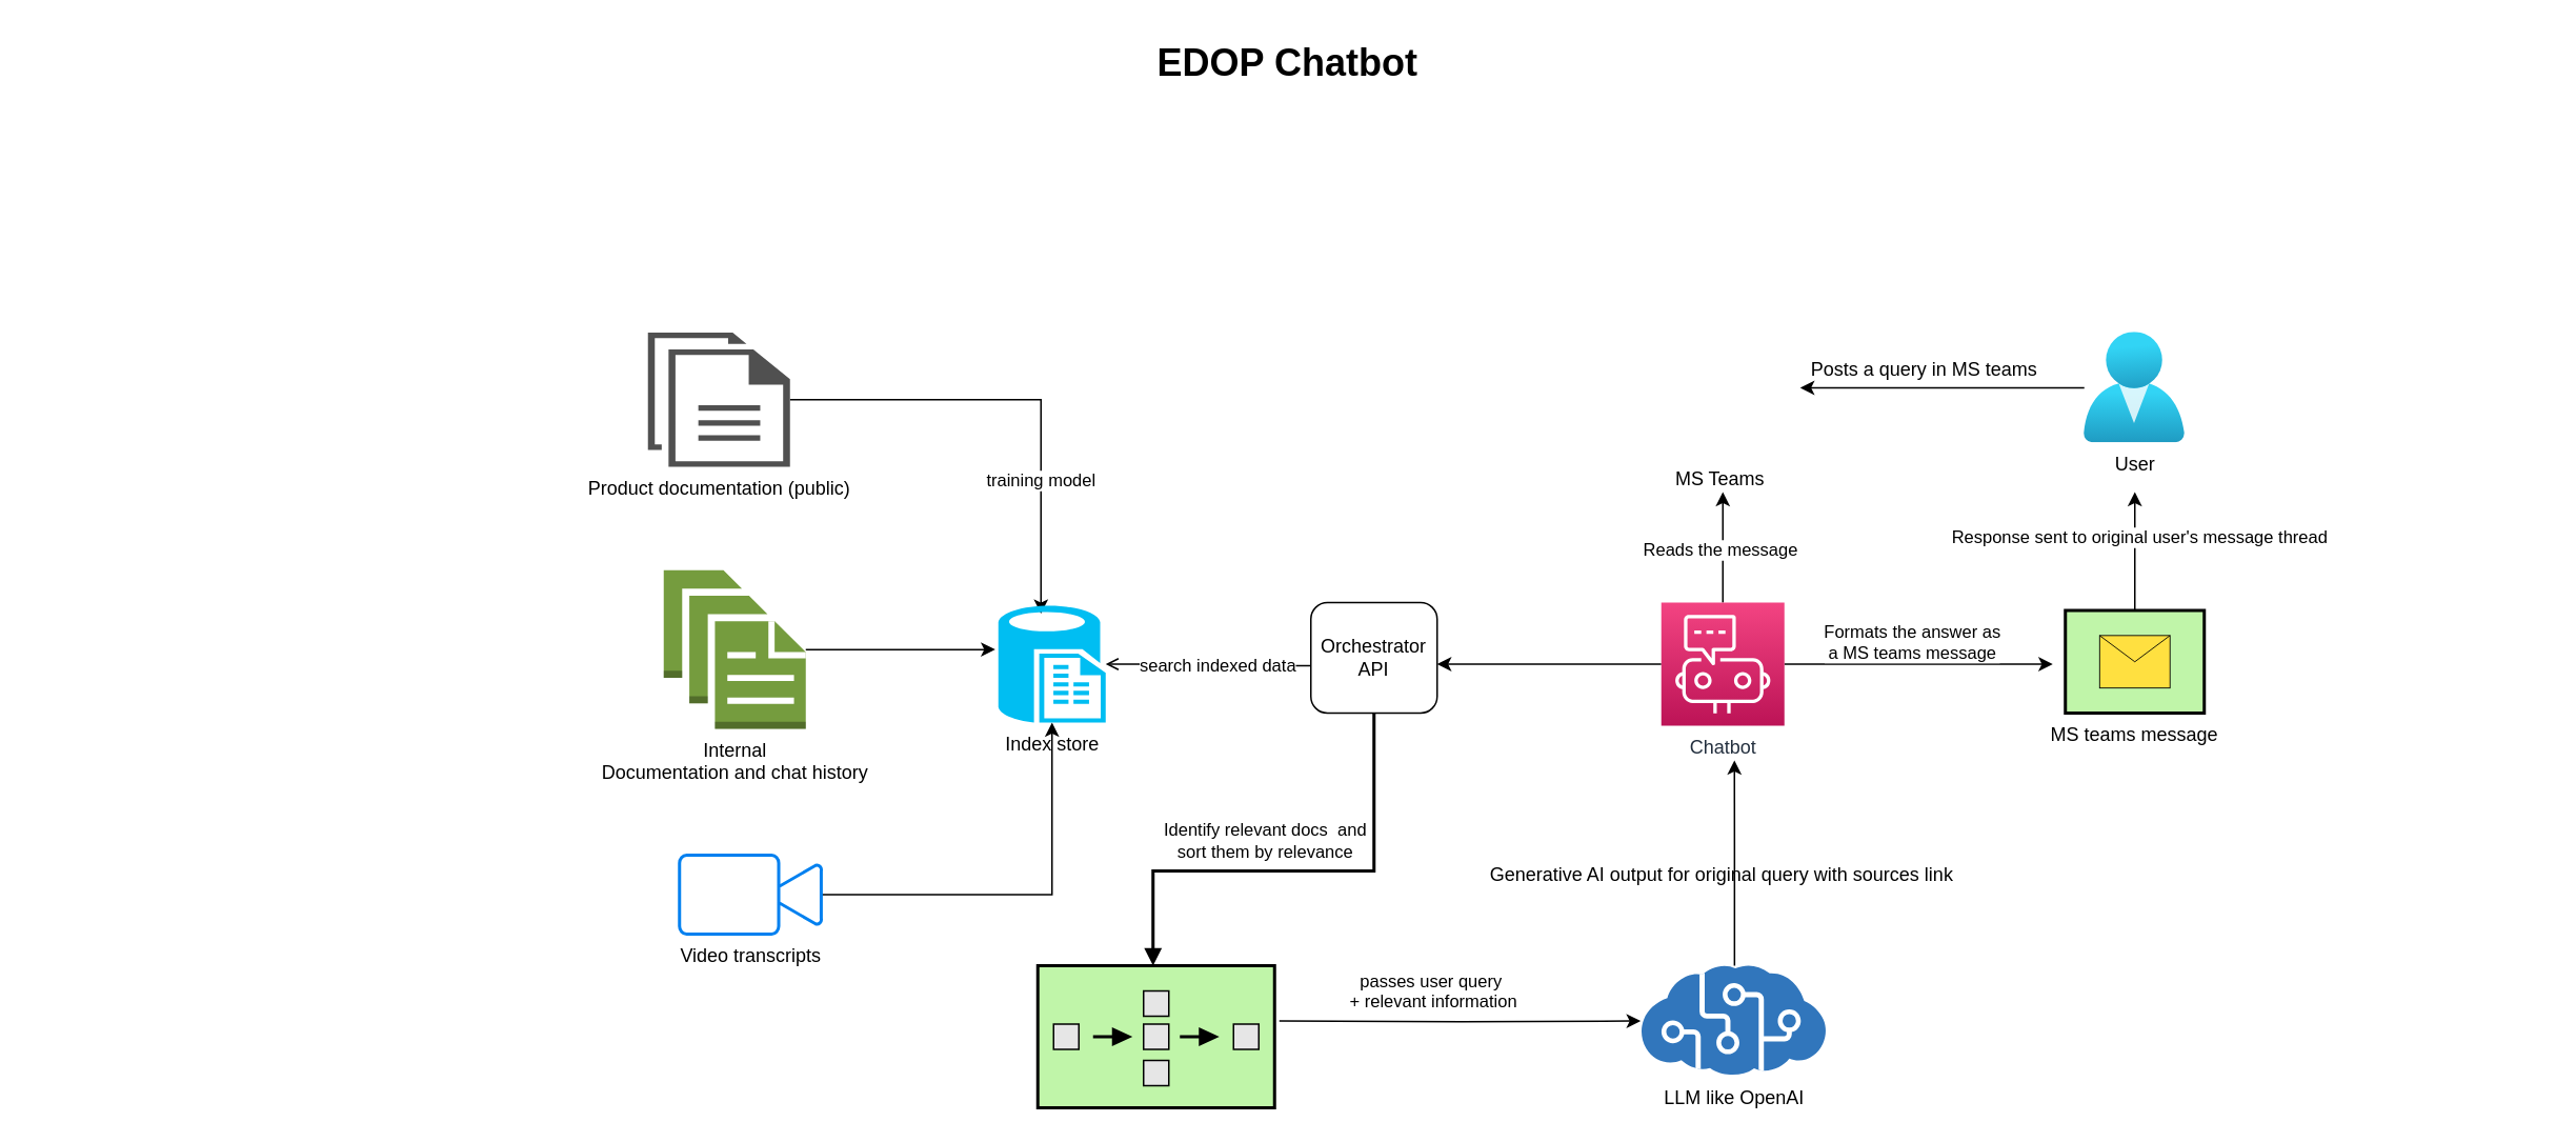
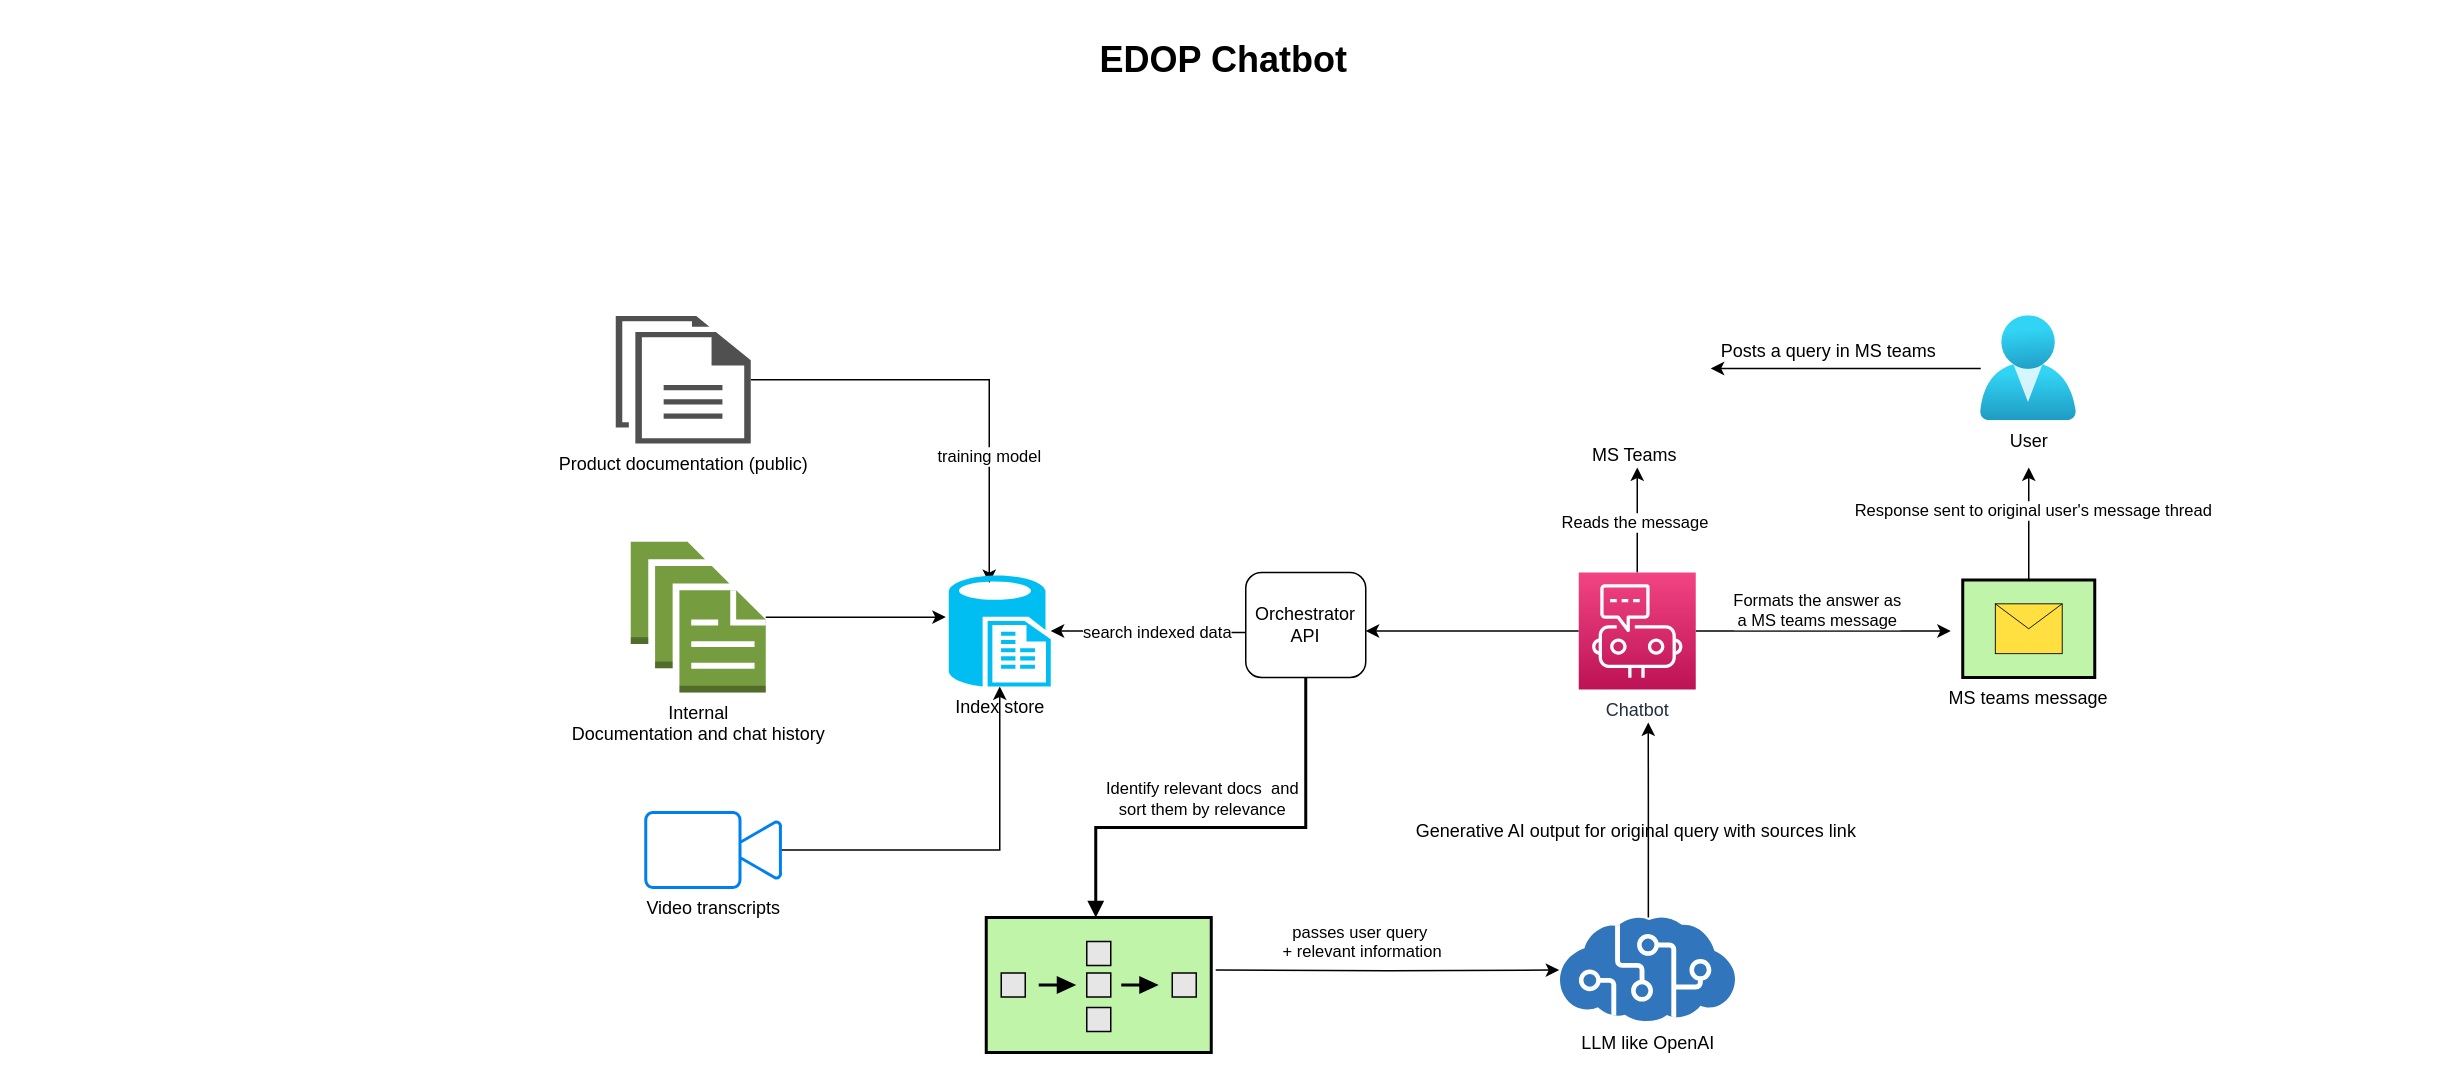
  <mxCell id="0" style=";html=1;" />
  <mxCell id="1" style=";html=1;" parent="0" />
  <mxCell id="2" style="edgeStyle=orthogonalEdgeStyle;rounded=0;orthogonalLoop=1;jettySize=auto;html=1;" edge="1" parent="1" source="4"><mxGeometry relative="1" as="geometry"><mxPoint x="1352" y="311" as="targetPoint" /></mxGeometry></mxCell>
  <mxCell id="3" value="Response sent to original user's message thread" style="edgeLabel;html=1;align=center;verticalAlign=middle;resizable=0;points=[];" vertex="1" connectable="0" parent="2"><mxGeometry x="0.244" y="-2" relative="1" as="geometry"><mxPoint as="offset" /></mxGeometry></mxCell>
  <mxCell id="4" value="MS teams message" style="strokeWidth=2;dashed=0;align=center;fontSize=12;fillColor=#c0f5a9;verticalLabelPosition=bottom;verticalAlign=top;shape=mxgraph.eip.envelope_wrapper;" parent="1" vertex="1"><mxGeometry x="1308" y="386" width="88" height="65" as="geometry" /></mxCell>
  <mxCell id="5" value="EDOP Chatbot" style="text;strokeColor=none;fillColor=none;html=1;fontSize=24;fontStyle=1;verticalAlign=middle;align=center;" parent="1" vertex="1"><mxGeometry x="20" y="20" width="1590" height="40" as="geometry" /></mxCell>
  <mxCell id="6" value="MS Teams" style="shape=image;html=1;verticalAlign=top;verticalLabelPosition=bottom;labelBackgroundColor=#ffffff;imageAspect=0;aspect=fixed;image=https://cdn0.iconfinder.com/data/icons/logos-microsoft-office-365/128/Microsoft_Office-10-128.png" vertex="1" parent="1"><mxGeometry x="1050" y="211" width="78" height="78" as="geometry" /></mxCell>
  <mxCell id="7" style="edgeStyle=orthogonalEdgeStyle;rounded=0;orthogonalLoop=1;jettySize=auto;html=1;" edge="1" parent="1" source="8"><mxGeometry relative="1" as="geometry"><mxPoint x="1140" y="245" as="targetPoint" /></mxGeometry></mxCell>
  <mxCell id="8" value="User" style="image;aspect=fixed;html=1;points=[];align=center;fontSize=12;image=img/lib/azure2/identity/Users.svg;" vertex="1" parent="1"><mxGeometry x="1320" y="210" width="64" height="70" as="geometry" /></mxCell>
  <mxCell id="9" value="Posts a query in MS teams&amp;nbsp;" style="text;html=1;align=center;verticalAlign=middle;resizable=0;points=[];autosize=1;strokeColor=none;fillColor=none;" vertex="1" parent="1"><mxGeometry x="1135" y="219" width="170" height="30" as="geometry" /></mxCell>
  <mxCell id="10" style="edgeStyle=orthogonalEdgeStyle;rounded=0;orthogonalLoop=1;jettySize=auto;html=1;" edge="1" parent="1" source="15"><mxGeometry relative="1" as="geometry"><mxPoint x="1091" y="311" as="targetPoint" /></mxGeometry></mxCell>
  <mxCell id="11" value="Reads the message&amp;nbsp;" style="edgeLabel;html=1;align=center;verticalAlign=middle;resizable=0;points=[];" vertex="1" connectable="0" parent="10"><mxGeometry x="-0.035" y="1" relative="1" as="geometry"><mxPoint as="offset" /></mxGeometry></mxCell>
  <mxCell id="12" style="edgeStyle=orthogonalEdgeStyle;rounded=0;orthogonalLoop=1;jettySize=auto;html=1;" edge="1" parent="1" source="15"><mxGeometry relative="1" as="geometry"><mxPoint x="910" y="420" as="targetPoint" /></mxGeometry></mxCell>
  <mxCell id="13" style="edgeStyle=orthogonalEdgeStyle;rounded=0;orthogonalLoop=1;jettySize=auto;html=1;exitX=1;exitY=0.5;exitDx=0;exitDy=0;exitPerimeter=0;" edge="1" parent="1" source="15"><mxGeometry relative="1" as="geometry"><mxPoint x="1300" y="420" as="targetPoint" /></mxGeometry></mxCell>
  <mxCell id="14" value="Formats the answer as&lt;br&gt;a MS teams message" style="edgeLabel;html=1;align=center;verticalAlign=bottom;resizable=0;points=[];labelPosition=center;verticalLabelPosition=top;" vertex="1" connectable="0" parent="13"><mxGeometry x="-0.062" y="-1" relative="1" as="geometry"><mxPoint as="offset" /></mxGeometry></mxCell>
  <mxCell id="15" value="Chatbot&lt;br&gt;" style="sketch=0;points=[[0,0,0],[0.25,0,0],[0.5,0,0],[0.75,0,0],[1,0,0],[0,1,0],[0.25,1,0],[0.5,1,0],[0.75,1,0],[1,1,0],[0,0.25,0],[0,0.5,0],[0,0.75,0],[1,0.25,0],[1,0.5,0],[1,0.75,0]];points=[[0,0,0],[0.25,0,0],[0.5,0,0],[0.75,0,0],[1,0,0],[0,1,0],[0.25,1,0],[0.5,1,0],[0.75,1,0],[1,1,0],[0,0.25,0],[0,0.5,0],[0,0.75,0],[1,0.25,0],[1,0.5,0],[1,0.75,0]];outlineConnect=0;fontColor=#232F3E;gradientColor=#F34482;gradientDirection=north;fillColor=#BC1356;strokeColor=#ffffff;dashed=0;verticalLabelPosition=bottom;verticalAlign=top;align=center;html=1;fontSize=12;fontStyle=0;aspect=fixed;shape=mxgraph.aws4.resourceIcon;resIcon=mxgraph.aws4.chatbot;" vertex="1" parent="1"><mxGeometry x="1052" y="381" width="78" height="78" as="geometry" /></mxCell>
  <mxCell id="16" value="Orchestrator API" style="rounded=1;whiteSpace=wrap;html=1;" vertex="1" parent="1"><mxGeometry x="830" y="381" width="80" height="70" as="geometry" /></mxCell>
  <mxCell id="17" style="edgeStyle=orthogonalEdgeStyle;rounded=0;orthogonalLoop=1;jettySize=auto;html=1;entryX=-0.029;entryY=0.375;entryDx=0;entryDy=0;entryPerimeter=0;" edge="1" parent="1" source="18" target="26"><mxGeometry relative="1" as="geometry" /></mxCell>
  <mxCell id="18" value="Internal &lt;br&gt;Documentation and chat history" style="outlineConnect=0;dashed=0;verticalLabelPosition=bottom;verticalAlign=top;align=center;html=1;shape=mxgraph.aws3.documents;fillColor=#759C3E;gradientColor=none;" vertex="1" parent="1"><mxGeometry x="420" y="360.5" width="90" height="100.5" as="geometry" /></mxCell>
  <mxCell id="19" style="edgeStyle=orthogonalEdgeStyle;rounded=0;orthogonalLoop=1;jettySize=auto;html=1;" edge="1" parent="1" source="20" target="26"><mxGeometry relative="1" as="geometry" /></mxCell>
  <mxCell id="20" value="Video transcripts&lt;br&gt;" style="html=1;verticalLabelPosition=bottom;align=center;labelBackgroundColor=#ffffff;verticalAlign=top;strokeWidth=2;strokeColor=#0080F0;shadow=0;dashed=0;shape=mxgraph.ios7.icons.video_conversation;" vertex="1" parent="1"><mxGeometry x="430" y="541" width="90" height="50" as="geometry" /></mxCell>
  <mxCell id="21" style="edgeStyle=orthogonalEdgeStyle;rounded=0;orthogonalLoop=1;jettySize=auto;html=1;entryX=0.397;entryY=0.068;entryDx=0;entryDy=0;entryPerimeter=0;" edge="1" parent="1" source="23" target="26"><mxGeometry relative="1" as="geometry" /></mxCell>
  <mxCell id="22" value="training model" style="edgeLabel;html=1;align=center;verticalAlign=middle;resizable=0;points=[];" vertex="1" connectable="0" parent="21"><mxGeometry x="0.429" relative="1" as="geometry"><mxPoint as="offset" /></mxGeometry></mxCell>
  <mxCell id="23" value="Product documentation (public)" style="sketch=0;pointerEvents=1;shadow=0;dashed=0;html=1;strokeColor=none;fillColor=#505050;labelPosition=center;verticalLabelPosition=bottom;verticalAlign=top;outlineConnect=0;align=center;shape=mxgraph.office.concepts.documents;" vertex="1" parent="1"><mxGeometry x="410" y="210" width="90" height="85" as="geometry" /></mxCell>
- <mxCell id="24" style="edgeStyle=orthogonalEdgeStyle;rounded=0;orthogonalLoop=1;jettySize=auto;html=1;endArrow=open;" edge="1" parent="1" source="16" target="26"><mxGeometry relative="1" as="geometry"><mxPoint x="800" y="421" as="sourcePoint" /><Array as="points"><mxPoint x="750" y="421" /><mxPoint x="750" y="420" /></Array></mxGeometry></mxCell>
+ <mxCell id="24" style="edgeStyle=orthogonalEdgeStyle;rounded=0;orthogonalLoop=1;jettySize=auto;html=1;" edge="1" parent="1" source="16" target="26"><mxGeometry relative="1" as="geometry"><mxPoint x="800" y="421" as="sourcePoint" /><Array as="points"><mxPoint x="750" y="421" /><mxPoint x="750" y="420" /></Array></mxGeometry></mxCell>
  <mxCell id="25" value="search indexed data" style="edgeLabel;html=1;align=center;verticalAlign=middle;resizable=0;points=[];" vertex="1" connectable="0" parent="24"><mxGeometry x="-0.188" y="1" relative="1" as="geometry"><mxPoint x="-7" y="-2" as="offset" /></mxGeometry></mxCell>
  <mxCell id="26" value="Index store&lt;br&gt;" style="verticalLabelPosition=bottom;html=1;verticalAlign=top;align=center;strokeColor=none;fillColor=#00BEF2;shape=mxgraph.azure.sql_reporting;" vertex="1" parent="1"><mxGeometry x="632" y="383" width="68" height="74" as="geometry" /></mxCell>
  <mxCell id="27" style="edgeStyle=orthogonalEdgeStyle;rounded=0;html=1;endArrow=block;endFill=1;jettySize=auto;orthogonalLoop=1;strokeWidth=2;startArrow=none;startFill=0;exitX=0.5;exitY=1;exitDx=0;exitDy=0;" edge="1" parent="1" source="16"><mxGeometry relative="1" as="geometry"><mxPoint x="790" y="501" as="sourcePoint" /><mxPoint x="730" y="611" as="targetPoint" /><Array as="points"><mxPoint x="870" y="551" /><mxPoint x="730" y="551" /></Array></mxGeometry></mxCell>
  <mxCell id="28" value="Identify relevant docs&amp;nbsp; and &lt;br&gt;sort them by relevance" style="edgeLabel;html=1;align=center;verticalAlign=middle;resizable=0;points=[];" vertex="1" connectable="0" parent="27"><mxGeometry x="0.193" y="3" relative="1" as="geometry"><mxPoint x="9" y="-23" as="offset" /></mxGeometry></mxCell>
  <mxCell id="29" style="edgeStyle=orthogonalEdgeStyle;rounded=0;orthogonalLoop=1;jettySize=auto;html=1;entryX=-0.009;entryY=0.5;entryDx=0;entryDy=0;entryPerimeter=0;" edge="1" parent="1" target="32"><mxGeometry relative="1" as="geometry"><mxPoint x="810" y="646" as="sourcePoint" /></mxGeometry></mxCell>
  <mxCell id="30" value="passes user query&lt;br&gt;&amp;nbsp;+ relevant information" style="edgeLabel;html=1;align=center;verticalAlign=bottom;resizable=0;points=[];horizontal=1;labelPosition=center;verticalLabelPosition=top;" vertex="1" connectable="0" parent="29"><mxGeometry x="-0.171" y="4" relative="1" as="geometry"><mxPoint as="offset" /></mxGeometry></mxCell>
  <mxCell id="31" style="edgeStyle=orthogonalEdgeStyle;rounded=0;orthogonalLoop=1;jettySize=auto;html=1;entryX=0.594;entryY=1.282;entryDx=0;entryDy=0;entryPerimeter=0;" edge="1" parent="1" source="32" target="15"><mxGeometry relative="1" as="geometry" /></mxCell>
  <mxCell id="32" value="LLM like OpenAI" style="image;sketch=0;aspect=fixed;html=1;points=[];align=center;fontSize=12;image=img/lib/mscae/Cognitive_Services.svg;" vertex="1" parent="1"><mxGeometry x="1040" y="611" width="116.66" height="70" as="geometry" /></mxCell>
  <mxCell id="33" value="Generative AI output for original query with sources link" style="text;html=1;align=center;verticalAlign=middle;resizable=0;points=[];autosize=1;strokeColor=none;fillColor=none;" vertex="1" parent="1"><mxGeometry x="930" y="539" width="320" height="30" as="geometry" /></mxCell>
  <mxCell id="34" value="" style="shape=image;html=1;verticalAlign=top;verticalLabelPosition=bottom;labelBackgroundColor=#ffffff;imageAspect=0;aspect=fixed;image=https://cdn0.iconfinder.com/data/icons/logos-microsoft-office-365/128/Microsoft_Office-10-128.png" vertex="1" parent="1"><mxGeometry x="1370" y="401" width="50" height="50" as="geometry" /></mxCell>
  <mxCell id="35" value="" style="strokeWidth=2;dashed=0;align=center;fontSize=12;fillColor=#c0f5a9;verticalLabelPosition=bottom;verticalAlign=top;shape=mxgraph.eip.composed_message_processor;" vertex="1" parent="1"><mxGeometry x="657" y="611" width="150" height="90" as="geometry" /></mxCell>
